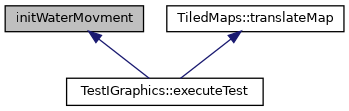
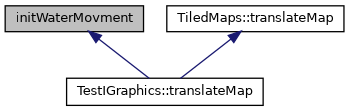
  digraph {
    rankdir=TB
    node [color=black fillcolor=white fontname=Helvetica fontsize=10 shape=record style=filled]
    edge [color=midnightblue dir=back fontname=Helvetica fontsize=10 labelfontname=Helvetica labelfontsize=10 style=solid]
    n1 [fillcolor=grey75 fontcolor=black height=0.2 label=initWaterMovment width=0.4]
-   n2 [height=0.2 label="TestIGraphics::executeTest" width=0.4]
+   n2 [height=0.2 label="TestIGraphics::translateMap" width=0.4]
    n3 [height=0.2 label="TiledMaps::translateMap" width=0.4]
    n1 -> n2
    n3 -> n2
  }
